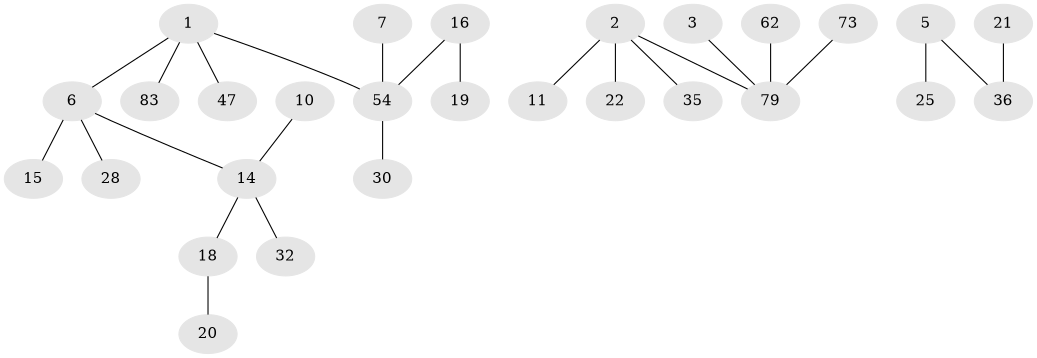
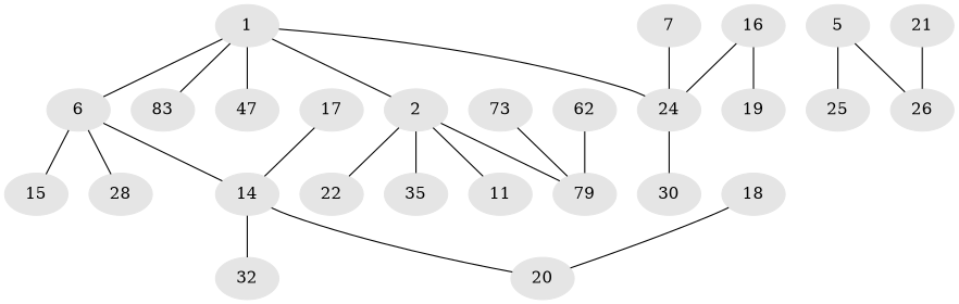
  graph {
    node [color=gray90 style=filled]
    edge [weight=1.0]
    1
    2
    6
    n4 [label=83]
    n5 [label=47]
-   24 [label=54]
+   24
    11
    22
    n9 [label=79]
    n10 [label=35]
    14
    15
    28
    30
-   3
    5
    25
-   26 [label=36]
+   26
    18
    32
    7
-   10
+   10 [label=17]
    n23 [label=62]
    20
    16
    19
    21
    n28 [label=73]
+   1 -- 2
    1 -- 6
    1 -- n4
    1 -- n5
    1 -- 24
    2 -- 11
    2 -- 22
    2 -- n9
    2 -- n10
    6 -- 14
    6 -- 15
    6 -- 28
    24 -- 30
-   14 -- 18
+   14 -- 20
    14 -- 32
-   3 -- n9
    5 -- 25
    5 -- 26
    18 -- 20
    7 -- 24
    10 -- 14
    n23 -- n9
    16 -- 24
    16 -- 19
    21 -- 26
    n28 -- n9
  }
